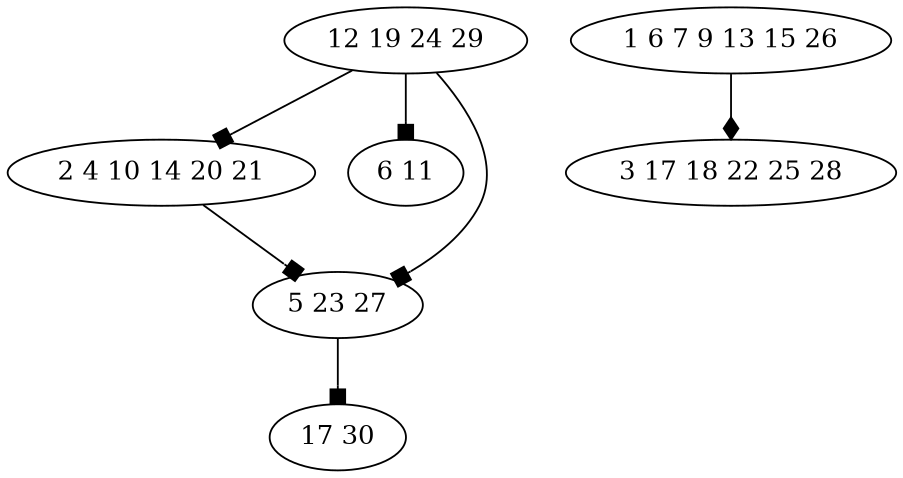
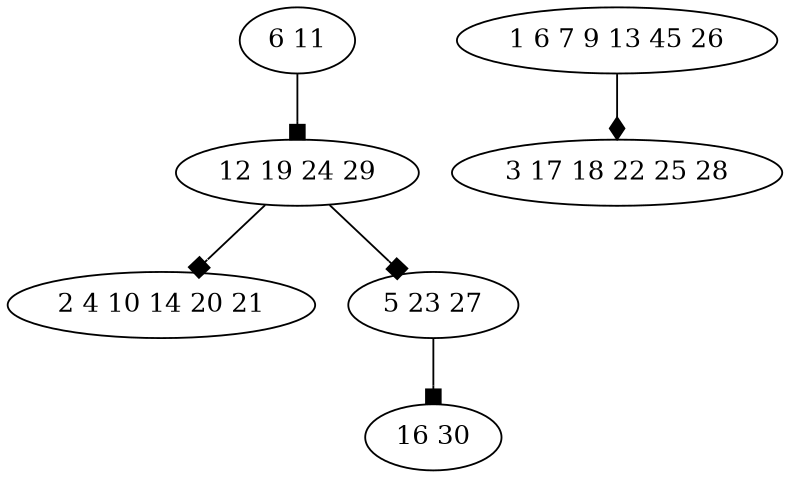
  digraph {
    edge [arrowhead=box]
    n1 [label="12 19 24 29"]
    n2 [label="2 4 10 14 20 21"]
    n3 [label="6 11"]
    n4 [label="5 23 27"]
-   n5 [label="1 6 7 9 13 15 26"]
+   n5 [label="1 6 7 9 13 45 26"]
    n6 [label="3 17 18 22 25 28"]
-   n7 [label="17 30"]
+   n7 [label="16 30"]
    n1 -> n2
-   n1 -> n3
+   n3 -> n1
    n1 -> n4
-   n2 -> n4
    n4 -> n7
    n5 -> n6 [arrowhead=diamond]
  }
